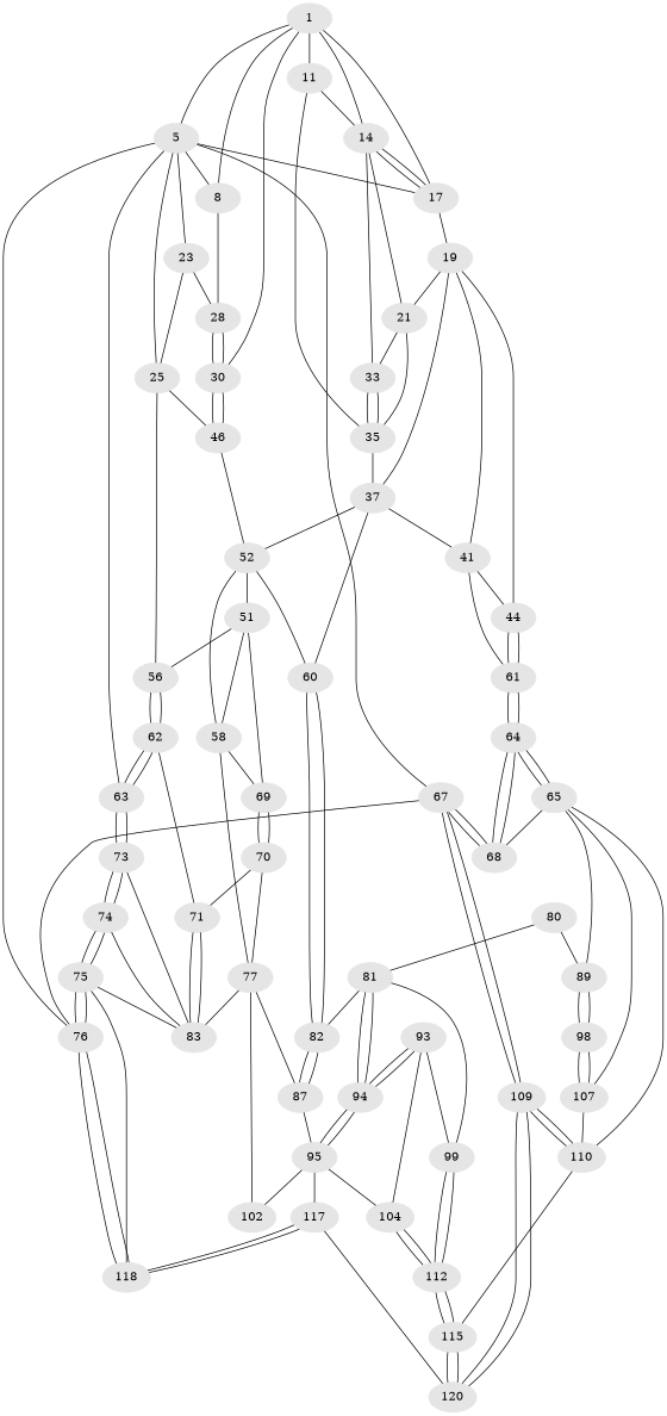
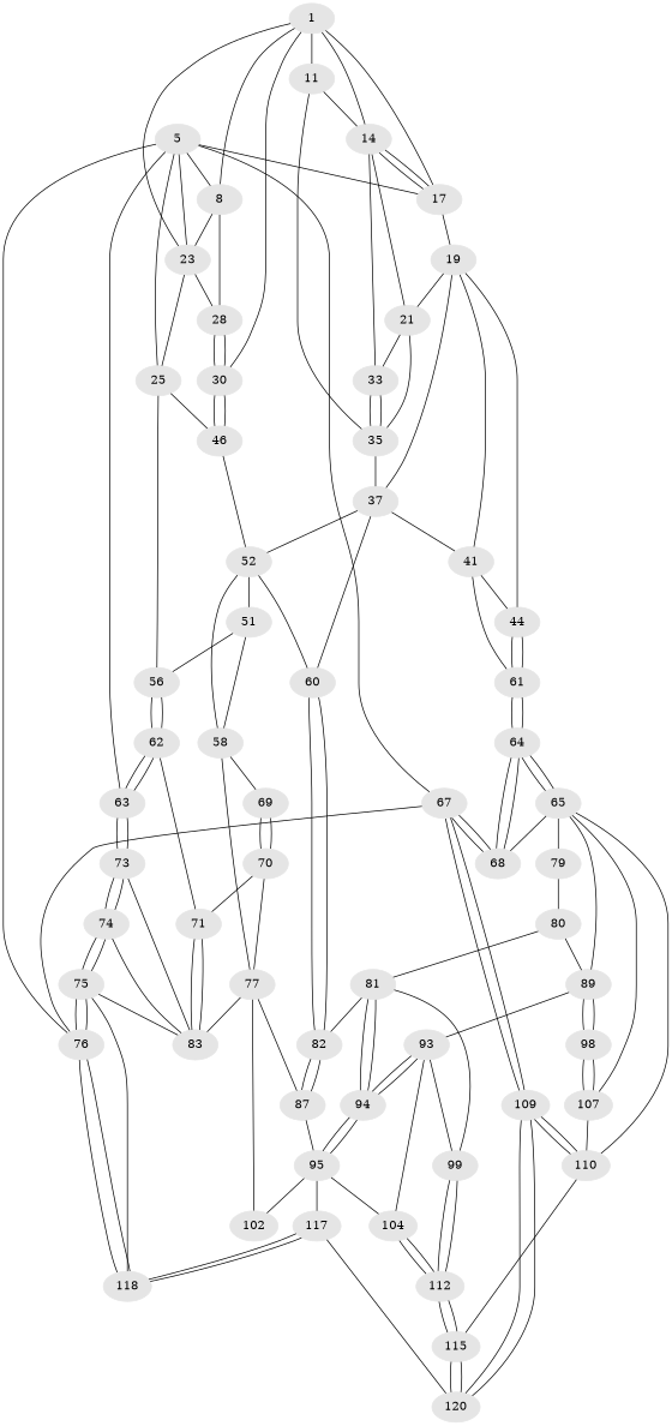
  graph {
    node [color=gray90 style=filled]
    1 [super="+2+9"]
    5 [super="+6"]
    8 [super="+10"]
    11 [super="+12"]
    14 [super="+15"]
    17 [super="+18"]
    30
    23 [super="+24"]
    25 [super="+26+47"]
    63
    67
    76
    28
    35 [super="+39+36"]
    21 [super="+32"]
    33
    19 [super="+20+40"]
    46
    56
    73
    68
    109
    118
    37 [super="+38+43"]
    44 [super="+45"]
    41 [super="+42"]
    61
    52 [super="+57+53"]
    60
    62
    n31 [label=51 super="+59"]
    58 [super="+72"]
    82
    65 [super="+66+85"]
+   79
    89 [super="+90"]
    107 [super="+113"]
    110 [super="+111+114"]
    64
    69
    77 [super="+88+78"]
    70
    71
    83 [super="+84"]
    87
    102
    74
    80
    93 [super="+100"]
    98
    115
    120
    75 [super="+119"]
    95 [super="+96"]
    81
    94
    99
    104
    117
    112
-   1 -- 5
+   1 -- 23
    1 -- 8
    1 -- 11 [weight=3]
    1 -- 14
    1 -- 17
    1 -- 30
    5 -- 8
    5 -- 17
    5 -- 23
    5 -- 25
    5 -- 63
    5 -- 67
    5 -- 76
+   8 -- 23
    8 -- 28
    11 -- 14
    11 -- 35
    14 -- 17
    14 -- 17
    14 -- 21
    14 -- 33
    17 -- 19
    30 -- 46
    30 -- 46
    23 -- 25
    23 -- 28
    25 -- 46
    25 -- 56
    63 -- 73
    63 -- 73
    67 -- 76
    67 -- 68
    67 -- 68
    67 -- 109
    67 -- 109
    76 -- 118
    76 -- 118
    28 -- 30
    28 -- 30
    35 -- 37 [weight=2]
    21 -- 35
    21 -- 33
    33 -- 35
    33 -- 35
    19 -- 21
    19 -- 37
    19 -- 44
    19 -- 41
    46 -- 52
    56 -- 62
    56 -- 62
    73 -- 83
    73 -- 74
    73 -- 74
    109 -- 110
    109 -- 110
    109 -- 120
    109 -- 120
    37 -- 41
    37 -- 52
    37 -- 60
    44 -- 61
    44 -- 61
    41 -- 44
    41 -- 61
    61 -- 64
    61 -- 64
    52 -- 60
    52 -- n31
    52 -- 58
    60 -- 82
    60 -- 82
    62 -- 63
    62 -- 63
    62 -- 71
    n31 -- 56
    n31 -- 58
-   n31 -- 69
    58 -- 69
    58 -- 77
    82 -- 87
    82 -- 87
    65 -- 68
+   65 -- 79 [weight=2]
    65 -- 89
    65 -- 107
    65 -- 110
+   79 -- 80
+   89 -- 93
    89 -- 98
    89 -- 98
    107 -- 110 [weight=2]
    110 -- 115
    64 -- 68
    64 -- 68
    64 -- 65
    64 -- 65
    69 -- 70
    69 -- 70
    77 -- 83 [weight=3]
    77 -- 87
    77 -- 102
    70 -- 77
    70 -- 71
    71 -- 83
    71 -- 83
    87 -- 95
    74 -- 83
    74 -- 75
    74 -- 75
    80 -- 89
    80 -- 81
    93 -- 94
    93 -- 94
    93 -- 99
    93 -- 104
    98 -- 107
    98 -- 107
    115 -- 120
    115 -- 120
    75 -- 76
    75 -- 76
    75 -- 118
    75 -- 83
    95 -- 102 [weight=2]
    95 -- 104
    95 -- 117
    81 -- 82
    81 -- 94
    81 -- 94
    81 -- 99
    94 -- 95
    94 -- 95
    99 -- 112
    99 -- 112
    104 -- 112
    104 -- 112
    117 -- 118
    117 -- 118
    117 -- 120
    112 -- 115
    112 -- 115
  }
